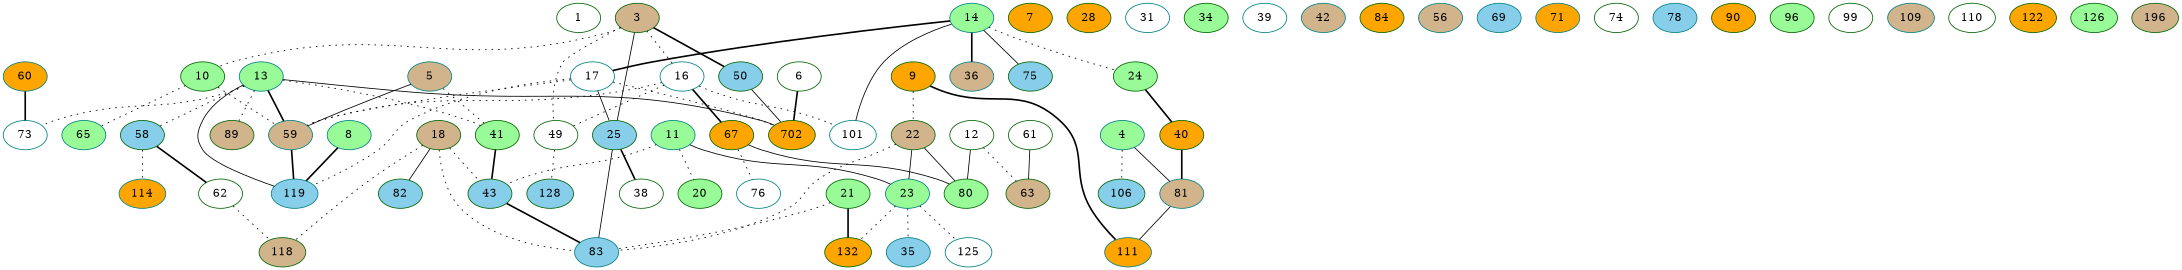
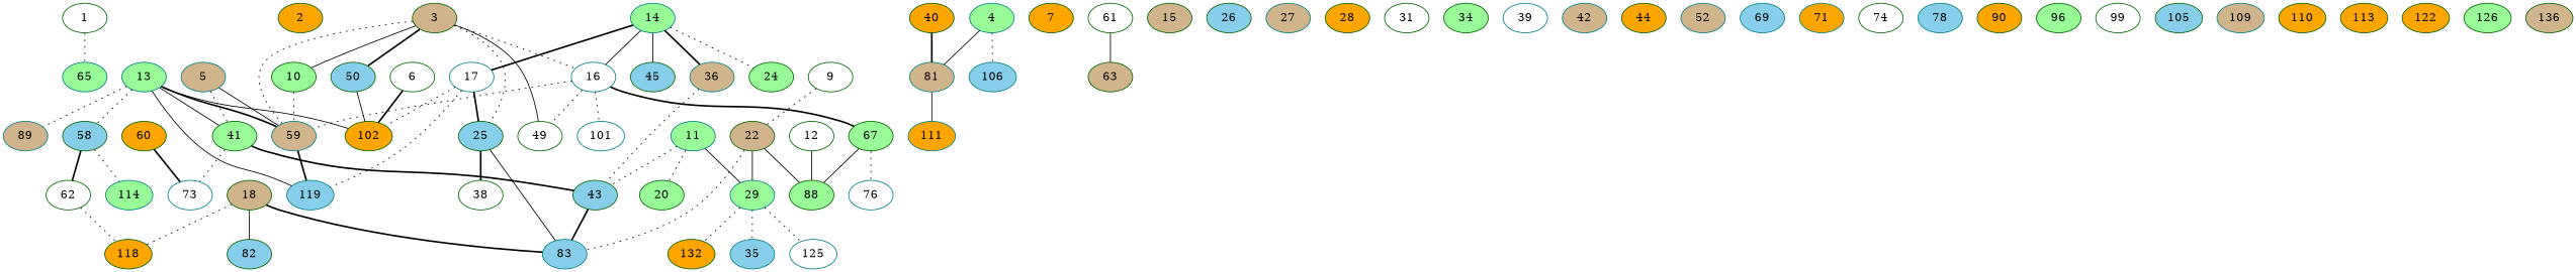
  graph {
    node [color=darkgreen fillcolor=white style=filled]
    edge [style=dotted]
    1
+   2 [fillcolor=orange]
    3 [fillcolor=tan super="+19+107"]
    10 [fillcolor=palegreen super="+29+133"]
    16 [color=teal super="+72+134"]
    25 [fillcolor=skyblue super="+30+100"]
    49 [super="+93"]
    50 [fillcolor=skyblue super="+70"]
    59 [color=teal fillcolor=tan super="+97"]
    65 [color=teal fillcolor=palegreen super="+92"]
-   67 [fillcolor=orange super="+95"]
+   67 [fillcolor=palegreen super="+95"]
    101 [color=teal]
    83 [color=teal fillcolor=skyblue super="+137"]
    38 [super="+51"]
-   128 [fillcolor=skyblue]
-   102 [fillcolor=orange label=702]
+   102 [fillcolor=orange]
    4 [color=teal fillcolor=palegreen super="+33"]
    81 [color=teal fillcolor=tan super="+86"]
-   106 [fillcolor=skyblue]
+   106 [color=teal fillcolor=skyblue]
    111 [color=teal fillcolor=orange super="+129"]
    5 [color=teal fillcolor=tan super="+115"]
    41 [fillcolor=palegreen super="+48+55+112"]
    43 [fillcolor=skyblue super="+54"]
    73 [color=teal]
    119 [color=teal fillcolor=skyblue]
    6
    7 [fillcolor=orange]
-   8 [color=teal fillcolor=palegreen super="+117"]
-   9 [fillcolor=orange super="+103+131"]
+   9 [super="+103+131"]
    22 [fillcolor=tan super="+138"]
-   23 [color=teal fillcolor=palegreen super="+123"]
-   80 [fillcolor=palegreen]
+   23 [color=teal fillcolor=palegreen super="+123" label=29]
+   80 [fillcolor=palegreen label=88]
    11 [color=teal fillcolor=palegreen super="+88+120+130"]
    20 [fillcolor=palegreen]
    132 [fillcolor=orange]
    35 [color=teal fillcolor=skyblue]
    125 [color=teal]
    12 [super="+47"]
    63 [fillcolor=tan super="+116"]
    13 [color=teal fillcolor=palegreen super="+77+108"]
    58 [fillcolor=skyblue super="+87"]
-   89 [fillcolor=tan]
+   89 [color=teal fillcolor=tan]
    62 [super="+64+75"]
-   114 [color=teal fillcolor=orange]
+   114 [color=teal fillcolor=palegreen]
    14 [color=teal fillcolor=palegreen super="+57+66+94"]
    17 [color=teal super="+84+98+121"]
    24 [fillcolor=palegreen super="+32"]
    36 [color=teal fillcolor=tan]
-   45 [fillcolor=skyblue label=75]
+   45 [fillcolor=skyblue]
    40 [fillcolor=orange super="+124"]
+   15 [fillcolor=tan]
    76 [color=teal]
    18 [fillcolor=tan super="+37+53+82"]
    n54 [fillcolor=skyblue label=82]
-   118 [fillcolor=tan super="+127"]
-   21 [fillcolor=palegreen super="+56"]
+   118 [fillcolor=orange super="+127"]
+   26 [fillcolor=skyblue]
+   27 [color=teal fillcolor=tan super="+46"]
    28 [fillcolor=orange super="+68"]
-   31 [color=teal]
+   31
    34 [fillcolor=palegreen]
    39 [color=teal]
    42 [color=teal fillcolor=tan]
-   44 [fillcolor=orange label=84]
-   52 [color=teal fillcolor=tan label=56]
-   60 [color=teal fillcolor=orange super="+79"]
+   44 [fillcolor=orange]
+   52 [color=teal fillcolor=tan]
+   60 [fillcolor=orange super="+79"]
    61 [super="+91"]
    69 [color=teal fillcolor=skyblue]
    71 [color=teal fillcolor=orange]
    74 [super="+104+135"]
    78 [color=teal fillcolor=skyblue]
    90 [fillcolor=orange]
    96 [fillcolor=palegreen]
    99
+   105 [fillcolor=skyblue]
    109 [color=teal fillcolor=tan]
-   110
+   110 [fillcolor=orange]
+   113 [fillcolor=orange]
    122 [fillcolor=orange]
    126 [fillcolor=palegreen]
-   136 [fillcolor=tan label=196]
-   3 -- 10
+   136 [fillcolor=tan]
+   3 -- 10 [style=solid]
    3 -- 16
-   3 -- 25 [style=solid]
-   3 -- 49
+   3 -- 25
+   3 -- 49 [style=solid]
    3 -- 50 [style=bold]
    10 -- 59
-   10 -- 65
+   1 -- 65
    16 -- 49
    16 -- 59
    16 -- 67 [style=bold]
    16 -- 101
    25 -- 83 [style=solid]
    25 -- 38 [style=bold]
-   49 -- 128
    50 -- 102 [style=solid]
    59 -- 119 [style=bold]
    67 -- 80 [style=solid]
    67 -- 76
    4 -- 81 [style=solid]
    4 -- 106
    81 -- 111 [style=solid]
    5 -- 59 [style=solid]
    5 -- 41
    41 -- 43 [style=bold]
-   13 -- 73
+   41 -- 73
    43 -- 83 [style=bold]
    6 -- 102 [style=bold]
-   8 -- 119 [style=bold]
-   9 -- 111 [style=bold]
    9 -- 22
    22 -- 83
    22 -- 23 [style=solid]
    22 -- 80 [style=solid]
    23 -- 132
    23 -- 35
    23 -- 125
    11 -- 43
    11 -- 23 [style=solid]
    11 -- 20
    12 -- 80 [style=solid]
-   12 -- 63
    13 -- 59 [style=bold]
    13 -- 102 [style=solid]
-   13 -- 41
+   13 -- 41 [style=solid]
    13 -- 119 [style=solid]
    13 -- 58
    13 -- 89
    58 -- 62 [style=bold]
    58 -- 114
    62 -- 118
-   14 -- 101 [style=solid]
+   14 -- 16 [style=solid]
    14 -- 17 [style=bold]
    14 -- 24
    14 -- 36 [style=bold]
    14 -- 45 [style=solid]
-   17 -- 25 [style=solid]
-   17 -- 59
+   17 -- 25 [style=bold]
+   3 -- 59
    17 -- 102
    17 -- 119
-   24 -- 40 [style=bold]
    40 -- 81 [style=bold]
-   18 -- 83
-   18 -- 43
+   18 -- 83 [style=bold]
+   36 -- 43
    18 -- n54 [style=solid]
    18 -- 118
-   21 -- 83
-   21 -- 132 [style=bold]
    60 -- 73 [style=bold]
    61 -- 63 [style=solid]
  }
